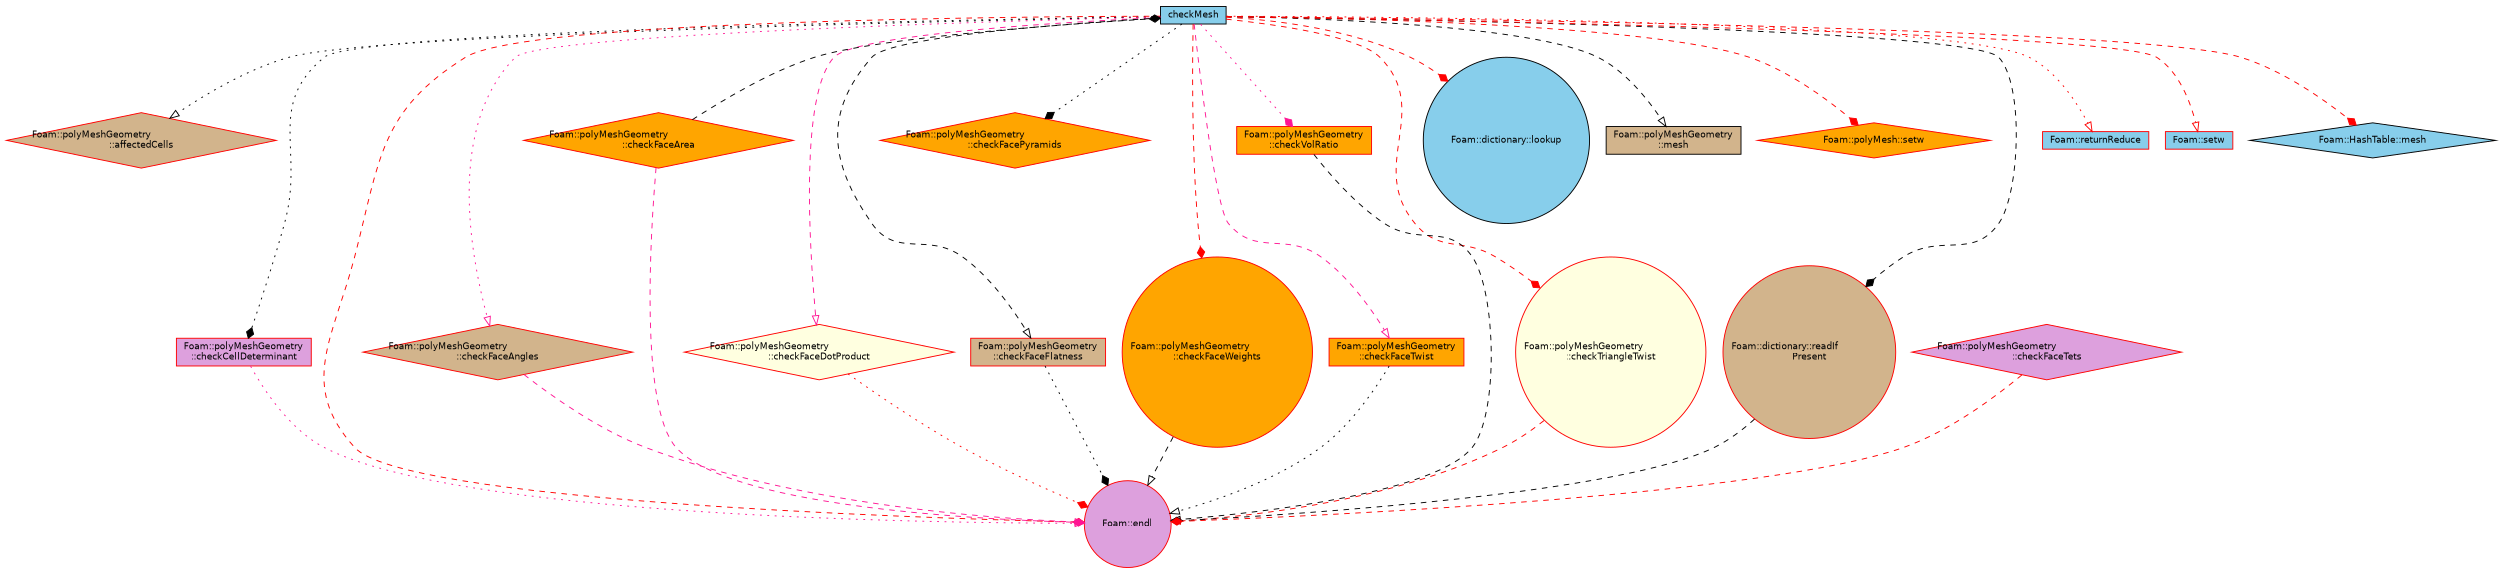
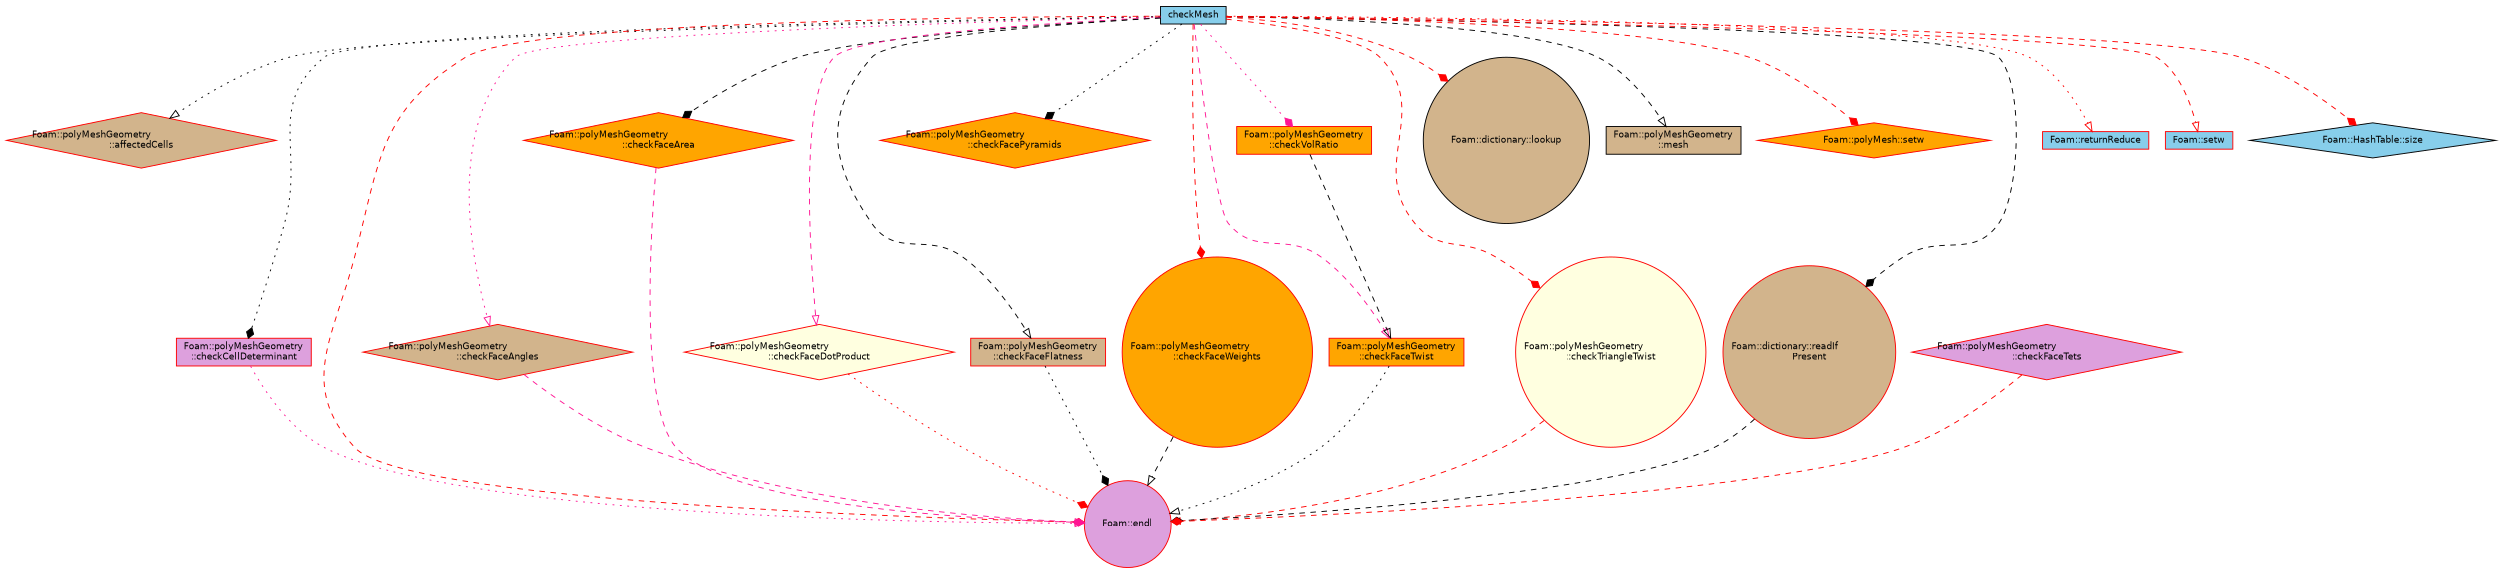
  digraph {
    rankdir=TB
    node [color=red fillcolor=tan fontname=Helvetica fontsize=10 shape=box style=filled]
    edge [arrowhead=diamond color=black fontname=Helvetica fontsize=10 labelfontname=Helvetica labelfontsize=10 style=dashed]
    n1 [color=black fillcolor=skyblue fontcolor=black height=0.2 label=checkMesh width=0.4]
    n2 [height=0.2 label="Foam::polyMeshGeometry\l::affectedCells" shape=diamond width=0.4]
    n3 [fillcolor=plum height=0.2 label="Foam::polyMeshGeometry\l::checkCellDeterminant" width=0.4]
    n4 [fillcolor=plum height=0.2 label="Foam::endl" shape=circle width=0.4]
    n5 [height=0.2 label="Foam::polyMeshGeometry\l::checkFaceAngles" shape=diamond width=0.4]
    n6 [fillcolor=orange height=0.2 label="Foam::polyMeshGeometry\l::checkFaceArea" shape=diamond width=0.4]
    n7 [fillcolor=lightyellow height=0.2 label="Foam::polyMeshGeometry\l::checkFaceDotProduct" shape=diamond width=0.4]
    n8 [height=0.2 label="Foam::polyMeshGeometry\l::checkFaceFlatness" width=0.4]
    n9 [fillcolor=orange height=0.2 label="Foam::polyMeshGeometry\l::checkFacePyramids" shape=diamond width=0.4]
    n10 [fillcolor=orange height=0.2 label="Foam::polyMeshGeometry\l::checkFaceTwist" width=0.4]
    n11 [fillcolor=orange height=0.2 label="Foam::polyMeshGeometry\l::checkFaceWeights" shape=circle width=0.4]
    n12 [fillcolor=lightyellow height=0.2 label="Foam::polyMeshGeometry\l::checkTriangleTwist" shape=circle width=0.4]
    n13 [fillcolor=orange height=0.2 label="Foam::polyMeshGeometry\l::checkVolRatio" width=0.4]
-   n14 [color=black fillcolor=skyblue height=0.2 label="Foam::dictionary::lookup" shape=circle width=0.4]
+   n14 [color=black height=0.2 label="Foam::dictionary::lookup" shape=circle width=0.4]
    n15 [color=black height=0.2 label="Foam::polyMeshGeometry\l::mesh" width=0.4]
    n16 [fillcolor=orange height=0.2 label="Foam::polyMesh::setw" shape=diamond width=0.4]
    n17 [height=0.2 label="Foam::dictionary::readIf\lPresent" shape=circle width=0.4]
    n18 [fillcolor=skyblue height=0.2 label="Foam::returnReduce" width=0.4]
    n19 [fillcolor=skyblue height=0.2 label="Foam::setw" width=0.4]
-   n20 [color=black fillcolor=skyblue height=0.2 label="Foam::HashTable::mesh" shape=diamond width=0.4]
+   n20 [color=black fillcolor=skyblue height=0.2 label="Foam::HashTable::size" shape=diamond width=0.4]
    n21 [fillcolor=plum height=0.2 label="Foam::polyMeshGeometry\l::checkFaceTets" shape=diamond width=0.4]
    n1 -> n2 [arrowhead=onormal style=dotted]
    n1 -> n3 [style=dotted]
    n1 -> n4 [color=red]
    n1 -> n5 [arrowhead=onormal color=deeppink style=dotted]
-   n6 -> n1
+   n1 -> n6
    n1 -> n7 [arrowhead=onormal color=deeppink]
    n1 -> n8 [arrowhead=onormal]
    n1 -> n9 [style=dotted]
    n1 -> n10 [arrowhead=onormal color=deeppink]
    n1 -> n11 [color=red]
    n1 -> n12 [color=red]
    n1 -> n13 [color=deeppink style=dotted]
    n1 -> n14 [color=red]
    n1 -> n15 [arrowhead=onormal]
    n1 -> n16 [color=red]
    n1 -> n17
    n1 -> n18 [arrowhead=onormal color=red style=dotted]
    n1 -> n19 [arrowhead=onormal color=red]
    n1 -> n20 [color=red]
    n3 -> n4 [arrowhead=onormal color=deeppink style=dotted]
    n5 -> n4 [arrowhead=onormal color=deeppink]
    n6 -> n4 [color=deeppink]
    n7 -> n4 [color=red style=dotted]
    n8 -> n4 [style=dotted]
    n10 -> n4 [arrowhead=onormal style=dotted]
    n11 -> n4 [arrowhead=onormal]
    n12 -> n4 [arrowhead=onormal color=red]
-   n13 -> n4 [arrowhead=onormal]
+   n13 -> n10 [arrowhead=onormal]
    n17 -> n4
    n21 -> n4 [color=red]
  }
